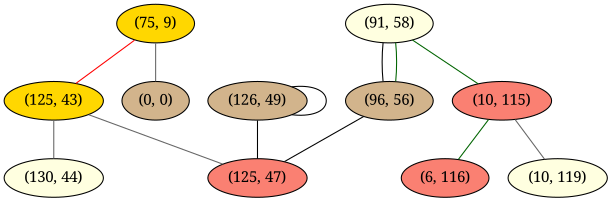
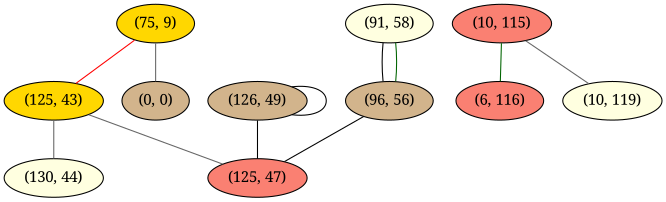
  graph {
    fontname="Noto Serif"
    node [fillcolor=tan fontname="Noto Serif" style=filled]
    edge [color=black fontname="Noto Serif" weight=1]
    "(96, 56)"
    "(91, 58)" [fillcolor=lightyellow]
    "(10, 115)" [fillcolor=salmon]
    "(125, 47)" [fillcolor=salmon]
    "(6, 116)" [fillcolor=salmon]
    "(10, 119)" [fillcolor=lightyellow]
    "(75, 9)" [fillcolor=gold]
    "(125, 43)" [fillcolor=gold]
    "(0, 0)"
    "(130, 44)" [fillcolor=lightyellow]
    "(126, 49)"
    "(96, 56)" -- "(125, 47)"
    "(91, 58)" -- "(96, 56)"
    "(91, 58)" -- "(96, 56)" [color=darkgreen]
-   "(91, 58)" -- "(10, 115)" [color=darkgreen]
    "(10, 115)" -- "(6, 116)" [color=darkgreen]
    "(10, 115)" -- "(10, 119)" [color=gray40]
    "(75, 9)" -- "(125, 43)" [color=red]
    "(75, 9)" -- "(0, 0)" [color=gray40 weight=4]
    "(125, 43)" -- "(125, 47)" [color=gray40]
    "(125, 43)" -- "(130, 44)" [color=gray40]
    "(126, 49)" -- "(125, 47)"
    "(126, 49)" -- "(126, 49)" [weight=2]
  }
